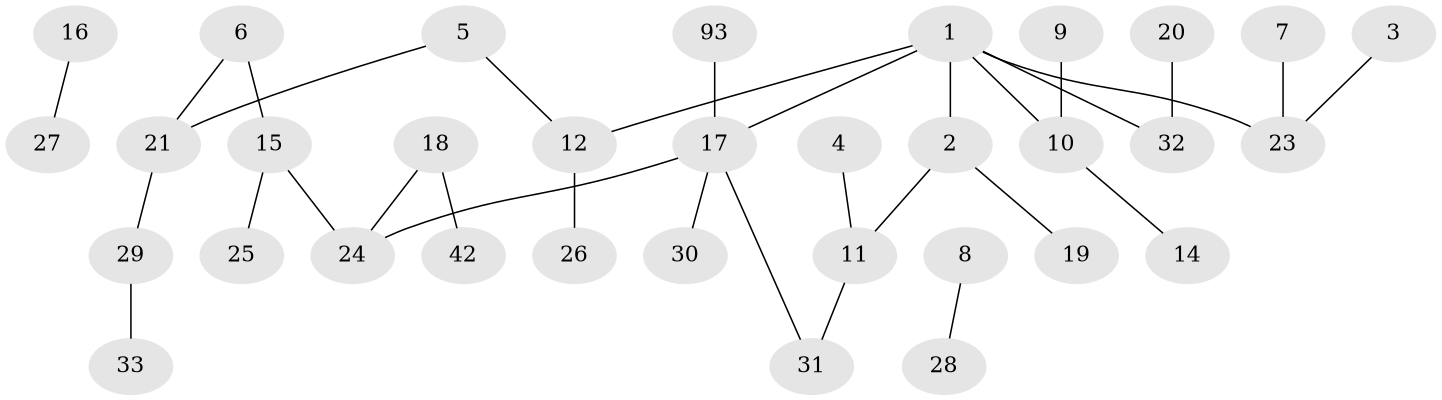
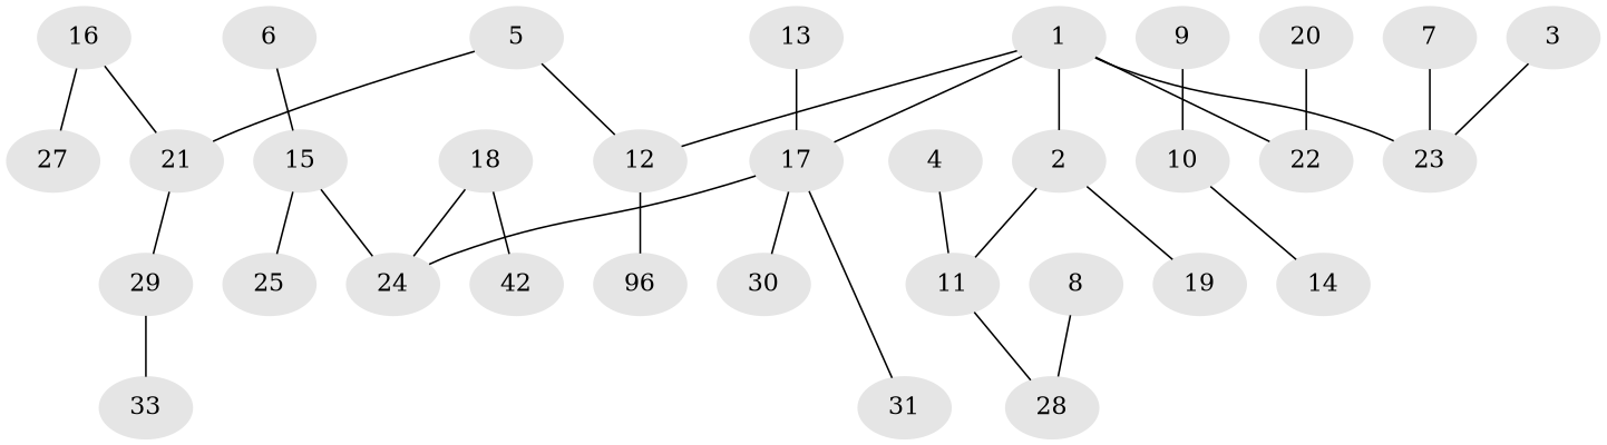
  graph {
    node [color=gray90 style=filled]
    edge [weight=1.0]
    1
    2
    10
    12
    17
-   22 [label=32]
+   22
    23
    11
    19
    14
-   26
+   26 [label=96]
    24
    30
    31
    28
    3
    4
    5
    21
    29
    6
    15
    25
    7
    8
    9
-   13 [label=93]
+   13
    16
    27
    18
    n31 [label=42]
    20
    33
    1 -- 2
-   1 -- 10
    1 -- 12
    1 -- 17
    1 -- 22
    1 -- 23
    2 -- 11
    2 -- 19
    10 -- 14
    12 -- 26
    17 -- 24
    17 -- 30
    17 -- 31
-   11 -- 31
+   11 -- 28
    3 -- 23
    4 -- 11
    5 -- 12
    5 -- 21
    21 -- 29
    29 -- 33
    6 -- 15
    15 -- 24
    15 -- 25
    7 -- 23
    8 -- 28
    9 -- 10
    13 -- 17
-   6 -- 21
+   16 -- 21
    16 -- 27
    18 -- 24
    18 -- n31
    20 -- 22
  }
